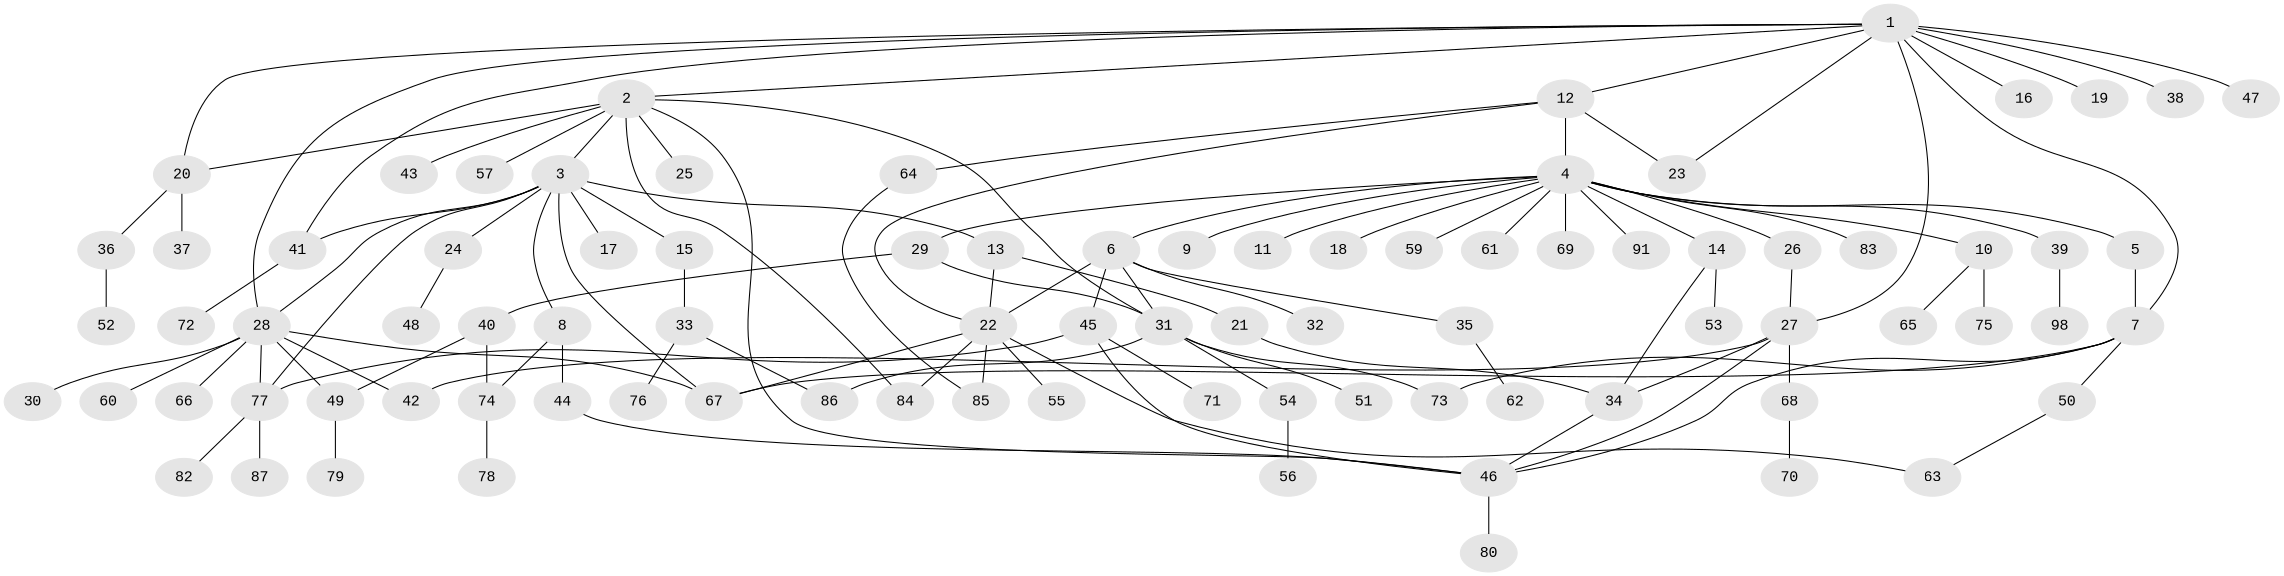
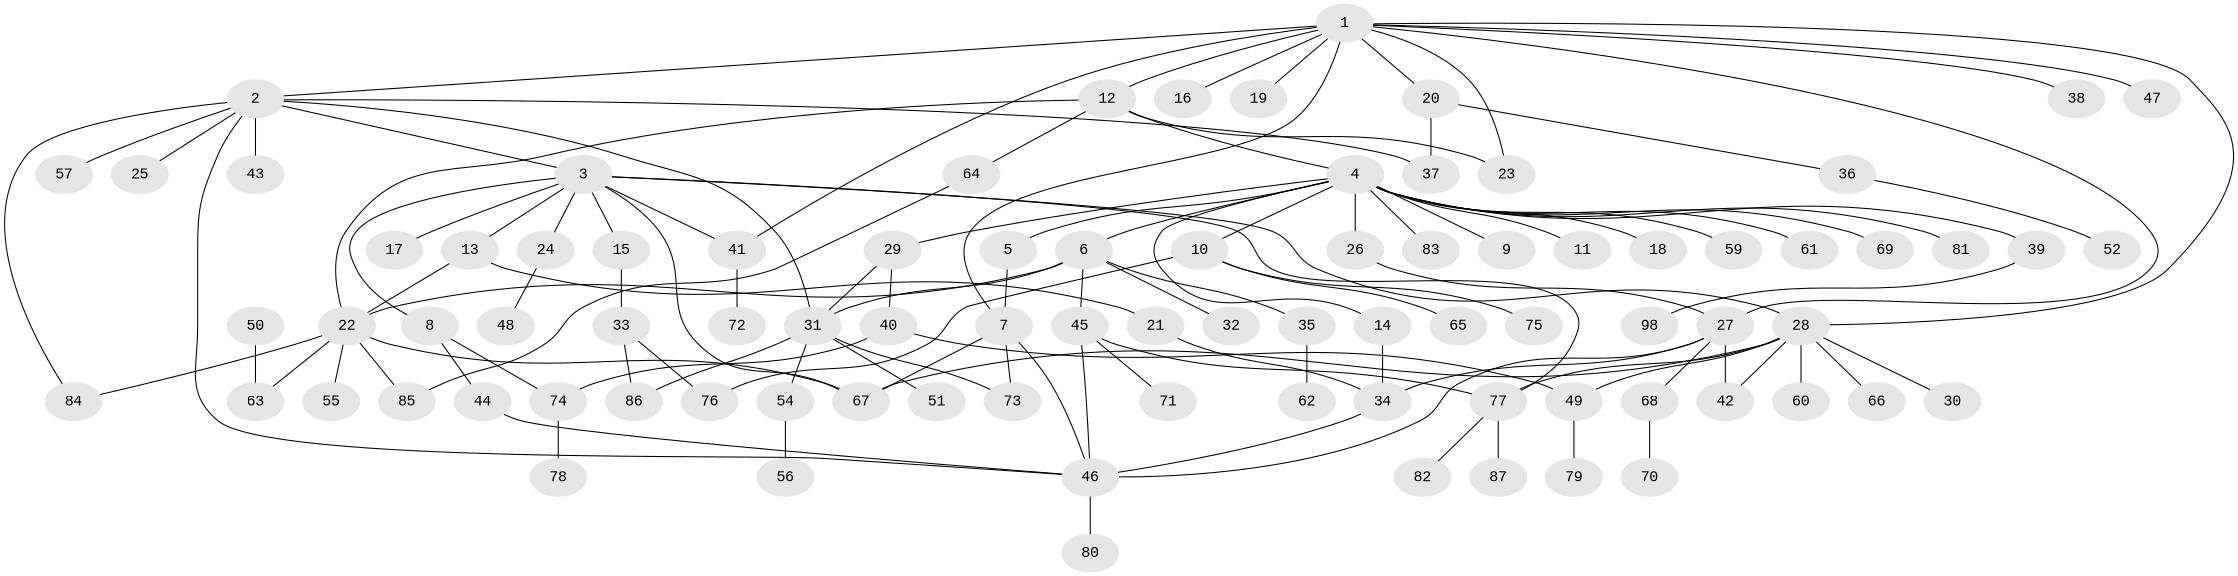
  graph {
    fontname="Liberation Mono"
    node [color=gray90 fontname="Liberation Mono" style=filled]
    edge [fontname="Liberation Mono"]
    1
    2
    7
    12
    16
    19
    20
    23
    27
    28
    38
    47
    41
    3
    25
    31
    43
    46
    57
    84
    67
    50
    73
    4
    22
    64
    36
    37
    34
    42
    68
    77
    30
    49
    60
    66
    8
    13
    15
    17
    24
    83
    5
    6
    9
    10
    11
    14
    18
    26
    29
    39
    59
    61
    69
-   81 [label=91]
+   81
    51
    54
    86
    80
    44
    74
    21
    33
    48
    72
    82
    87
    32
    35
    45
    65
    75
    76
-   53
    40
    n77 [label=98]
    55
    63
    85
    62
    71
    78
    52
    70
    79
    56
    1 -- 2
    1 -- 7
    1 -- 12
    1 -- 16
    1 -- 19
    1 -- 20
    1 -- 23
    1 -- 27
    1 -- 28
    1 -- 38
    1 -- 47
    1 -- 41
-   2 -- 20
+   2 -- 37
    2 -- 3
    2 -- 25
    2 -- 31
    2 -- 43
    2 -- 46
    2 -- 57
    2 -- 84
    7 -- 46
    7 -- 67
-   7 -- 50
    7 -- 73
    12 -- 23
    12 -- 4
    12 -- 22
    12 -- 64
    20 -- 36
    20 -- 37
    27 -- 46
    27 -- 34
    27 -- 42
    27 -- 68
    28 -- 67
    28 -- 42
    28 -- 77
    28 -- 30
    28 -- 49
    28 -- 60
    28 -- 66
    41 -- 72
    3 -- 28
    3 -- 41
    3 -- 67
    3 -- 77
    3 -- 8
    3 -- 13
    3 -- 15
    3 -- 17
    3 -- 24
    31 -- 73
    31 -- 51
    31 -- 54
    31 -- 86
    46 -- 80
    50 -- 63
    4 -- 83
    4 -- 5
    4 -- 6
    4 -- 9
    4 -- 10
    4 -- 11
    4 -- 14
    4 -- 18
    4 -- 26
    4 -- 29
    4 -- 39
    4 -- 59
    4 -- 61
    4 -- 69
    4 -- 81
    22 -- 84
    22 -- 67
    22 -- 55
    22 -- 63
    22 -- 85
    64 -- 85
    36 -- 52
    34 -- 46
    68 -- 70
    77 -- 82
    77 -- 87
    49 -- 79
    8 -- 44
    8 -- 74
    13 -- 22
    13 -- 21
    15 -- 33
    24 -- 48
    5 -- 7
    6 -- 31
    6 -- 22
    6 -- 32
    6 -- 35
    6 -- 45
    10 -- 65
    10 -- 75
+   10 -- 76
    14 -- 34
-   14 -- 53
    26 -- 27
    29 -- 31
    29 -- 40
    39 -- n77
    54 -- 56
    44 -- 46
    74 -- 78
    21 -- 34
    33 -- 86
    33 -- 76
    35 -- 62
    45 -- 46
    45 -- 77
    45 -- 71
    40 -- 49
    40 -- 74
  }
